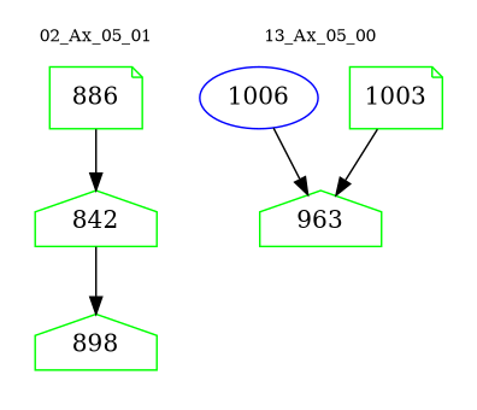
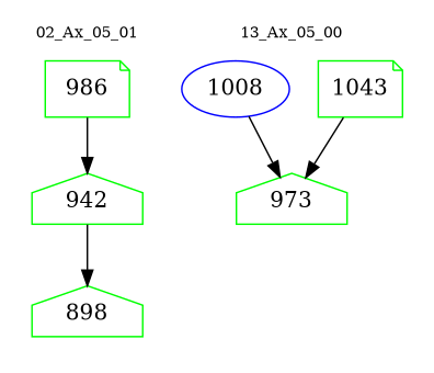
  digraph {
    node [color=green shape=house]
    edge [color=black]
-   n1 [label=886 shape=note]
-   n2 [label=842]
+   n1 [label=986 shape=note]
+   n2 [label=942]
    n3 [label=898]
-   n4 [label=1003 shape=note]
-   n5 [label=963]
-   n6 [color=blue label=1006 shape=ellipse]
+   n4 [label=1043 shape=note]
+   n5 [label=973]
+   n6 [color=blue label=1008 shape=ellipse]
    subgraph cluster_1 {
      color=white
      fontsize=10
      label="02_Ax_05_01"
      n1
      n2
      n3
    }
    subgraph cluster_2 {
      color=white
      fontsize=10
      label="13_Ax_05_00"
      n4
      n5
      n6
    }
    n1 -> n2
    n2 -> n3
    n4 -> n5
    n6 -> n5
  }
